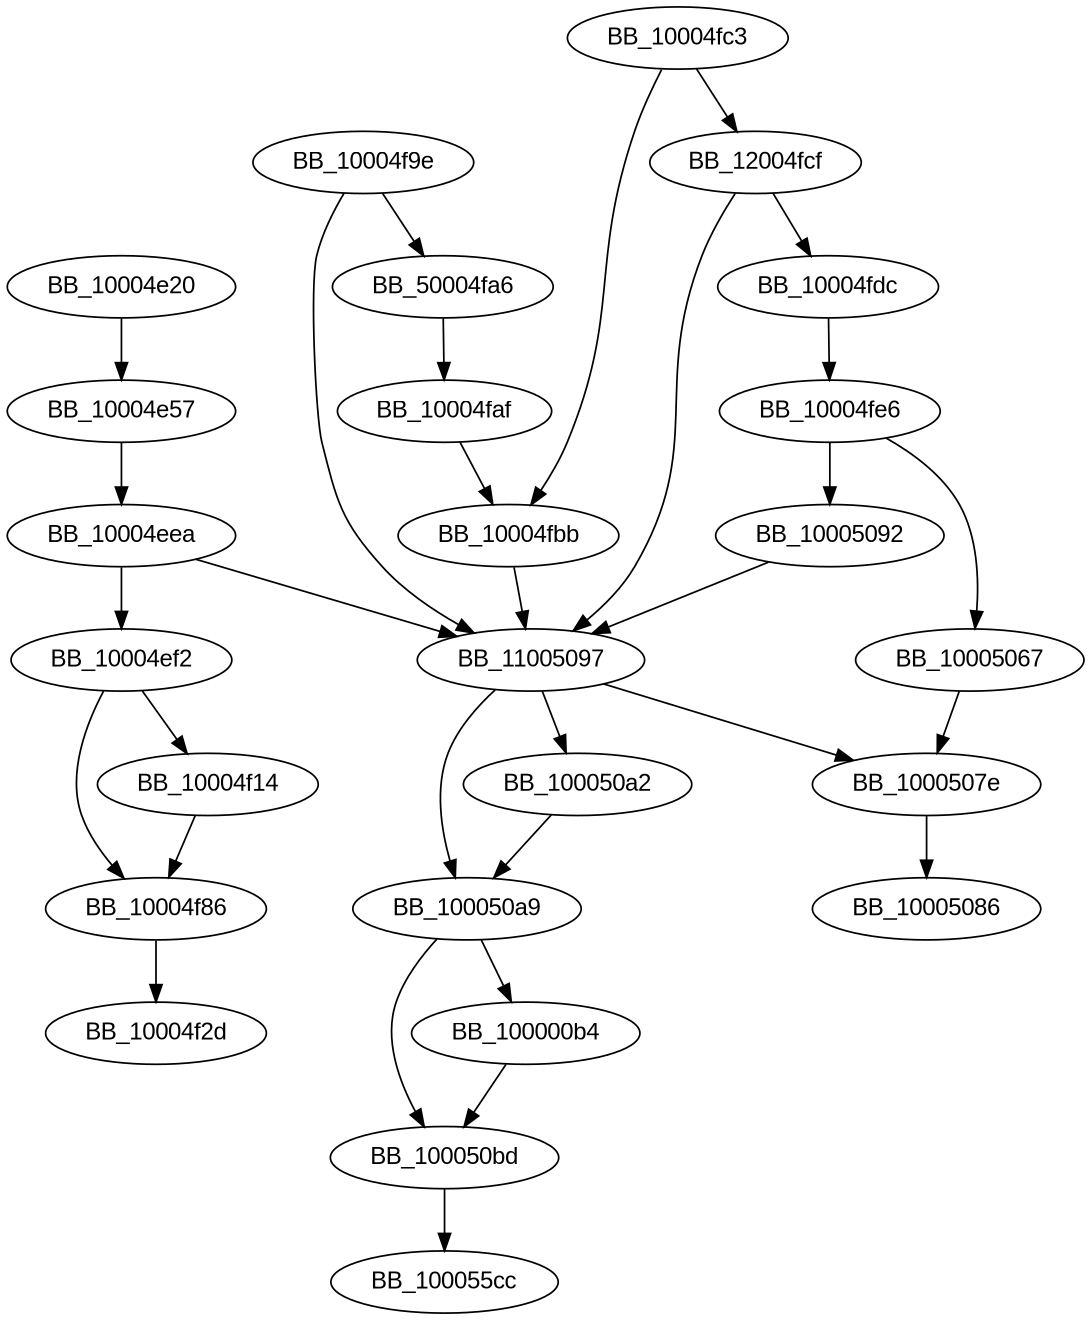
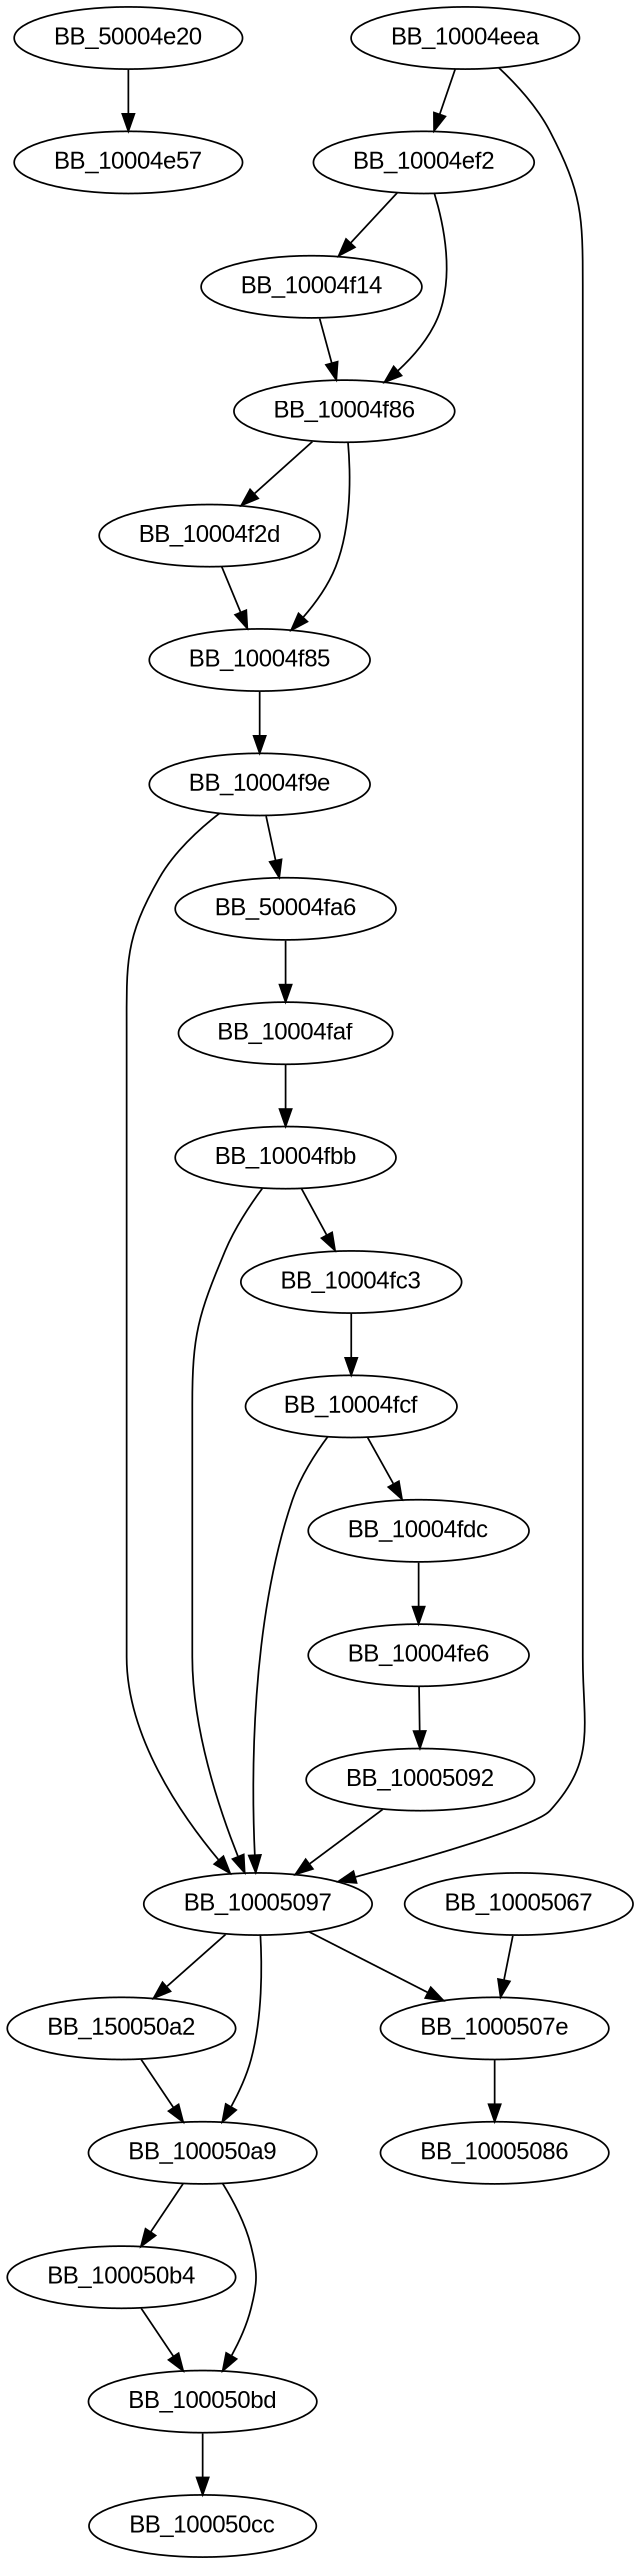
  digraph {
    fontname="Liberation Sans"
    node [fontname="Liberation Sans"]
    edge [fontname="Liberation Sans"]
-   BB_10004e20
+   BB_10004e20 [label=BB_50004e20]
    BB_10004e57
    BB_10004eea
    BB_10004ef2
-   BB_10005097 [label=BB_11005097]
+   BB_10005097
    BB_10004f14
    n7 [label=BB_10004f86]
-   BB_100050a2
+   BB_100050a2 [label=BB_150050a2]
    BB_100050a9
    BB_1000507e
    BB_10004f2d
-   BB_100050b4 [label=BB_100000b4]
+   BB_10004f85
+   BB_100050b4
    BB_100050bd
    BB_10004f9e
    n16 [label=BB_50004fa6]
    BB_10004faf
    BB_10004fbb
    BB_10004fc3
-   BB_10004fcf [label=BB_12004fcf]
+   BB_10004fcf
    BB_10004fdc
    BB_10004fe6
    BB_10005067
    BB_10005092
    BB_10005086
-   BB_100050cc [label=BB_100055cc]
+   BB_100050cc
    BB_10004e20 -> BB_10004e57
-   BB_10004e57 -> BB_10004eea
    BB_10004eea -> BB_10004ef2
    BB_10004eea -> BB_10005097
    BB_10004ef2 -> BB_10004f14
    BB_10004ef2 -> n7
    BB_10005097 -> BB_100050a2
    BB_10005097 -> BB_100050a9
    BB_10005097 -> BB_1000507e
    BB_10004f14 -> n7
    n7 -> BB_10004f2d
+   n7 -> BB_10004f85
    BB_100050a2 -> BB_100050a9
    BB_100050a9 -> BB_100050b4
    BB_100050a9 -> BB_100050bd
    BB_1000507e -> BB_10005086
+   BB_10004f2d -> BB_10004f85
+   BB_10004f85 -> BB_10004f9e
    BB_100050b4 -> BB_100050bd
    BB_100050bd -> BB_100050cc
    BB_10004f9e -> BB_10005097
    BB_10004f9e -> n16
    n16 -> BB_10004faf
    BB_10004faf -> BB_10004fbb
    BB_10004fbb -> BB_10005097
-   BB_10004fc3 -> BB_10004fbb
+   BB_10004fbb -> BB_10004fc3
    BB_10004fc3 -> BB_10004fcf
    BB_10004fcf -> BB_10005097
    BB_10004fcf -> BB_10004fdc
    BB_10004fdc -> BB_10004fe6
-   BB_10004fe6 -> BB_10005067
    BB_10004fe6 -> BB_10005092
    BB_10005067 -> BB_1000507e
    BB_10005092 -> BB_10005097
  }
